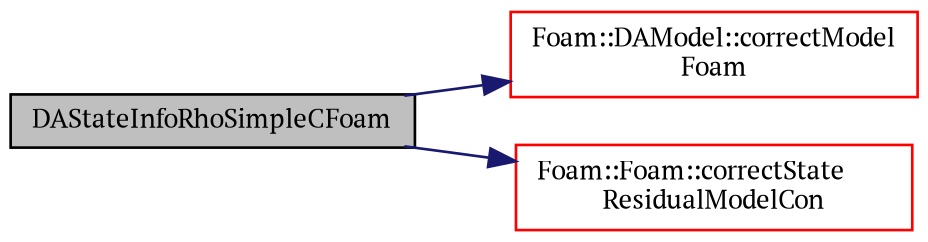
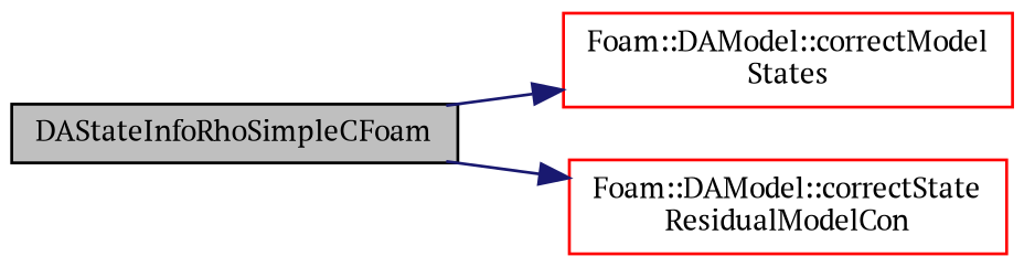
  digraph {
    fontname="PT Serif"
    rankdir=LR
    node [color=red fontname="PT Serif" fontsize=10 shape=record]
    edge [color=midnightblue fontname="PT Serif" fontsize=10 labelfontname=Helvetica labelfontsize=10 style=solid]
    n1 [color=black fillcolor=grey75 fontcolor=black height=0.2 label=DAStateInfoRhoSimpleCFoam style=filled width=0.4]
-   n2 [height=0.2 label="Foam::DAModel::correctModel\lFoam" width=0.4]
-   n3 [height=0.2 label="Foam::Foam::correctState\lResidualModelCon" width=0.4]
+   n2 [height=0.2 label="Foam::DAModel::correctModel\lStates" width=0.4]
+   n3 [height=0.2 label="Foam::DAModel::correctState\lResidualModelCon" width=0.4]
    n1 -> n2
    n1 -> n3
  }
